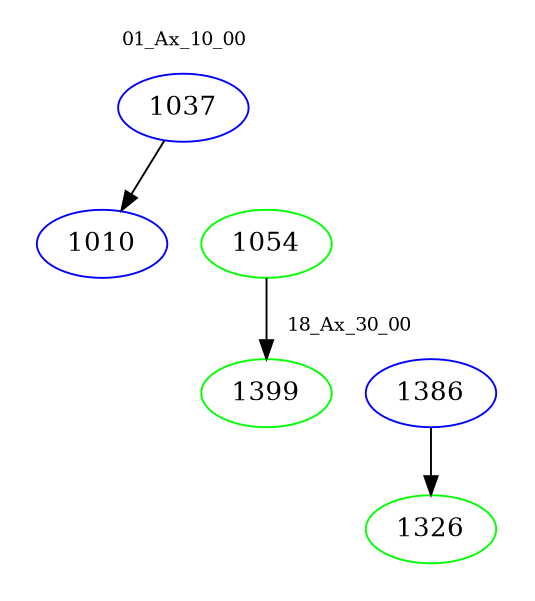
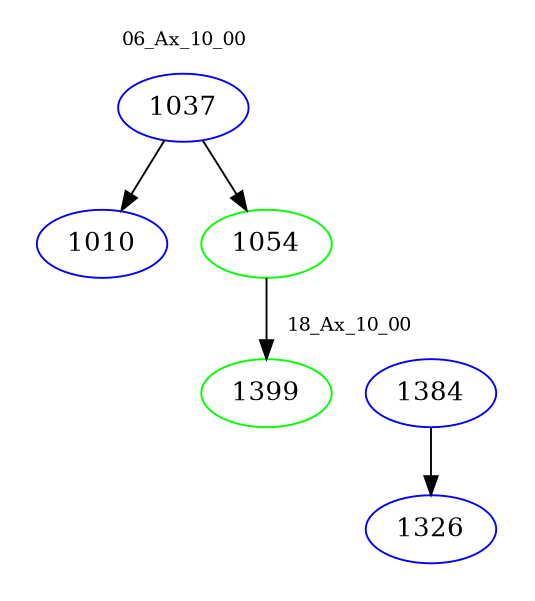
  digraph {
    node [color=blue]
    edge [color=black]
    n1 [label=1037]
    n2 [label=1010]
    n3 [color=green label=1054]
-   n4 [label=1386]
-   n5 [color=green label=1326]
+   n4 [label=1384]
+   n5 [label=1326]
    n6 [color=green label=1399]
    subgraph cluster_1 {
      color=white
      fontsize=10
-     label="01_Ax_10_00"
+     label="06_Ax_10_00"
      n1
      n2
      n3
    }
    subgraph cluster_2 {
      color=white
      fontsize=10
-     label="18_Ax_30_00"
+     label="18_Ax_10_00"
      n4
      n5
      n6
    }
    n1 -> n2
+   n1 -> n3
    n3 -> n6
    n4 -> n5
  }
